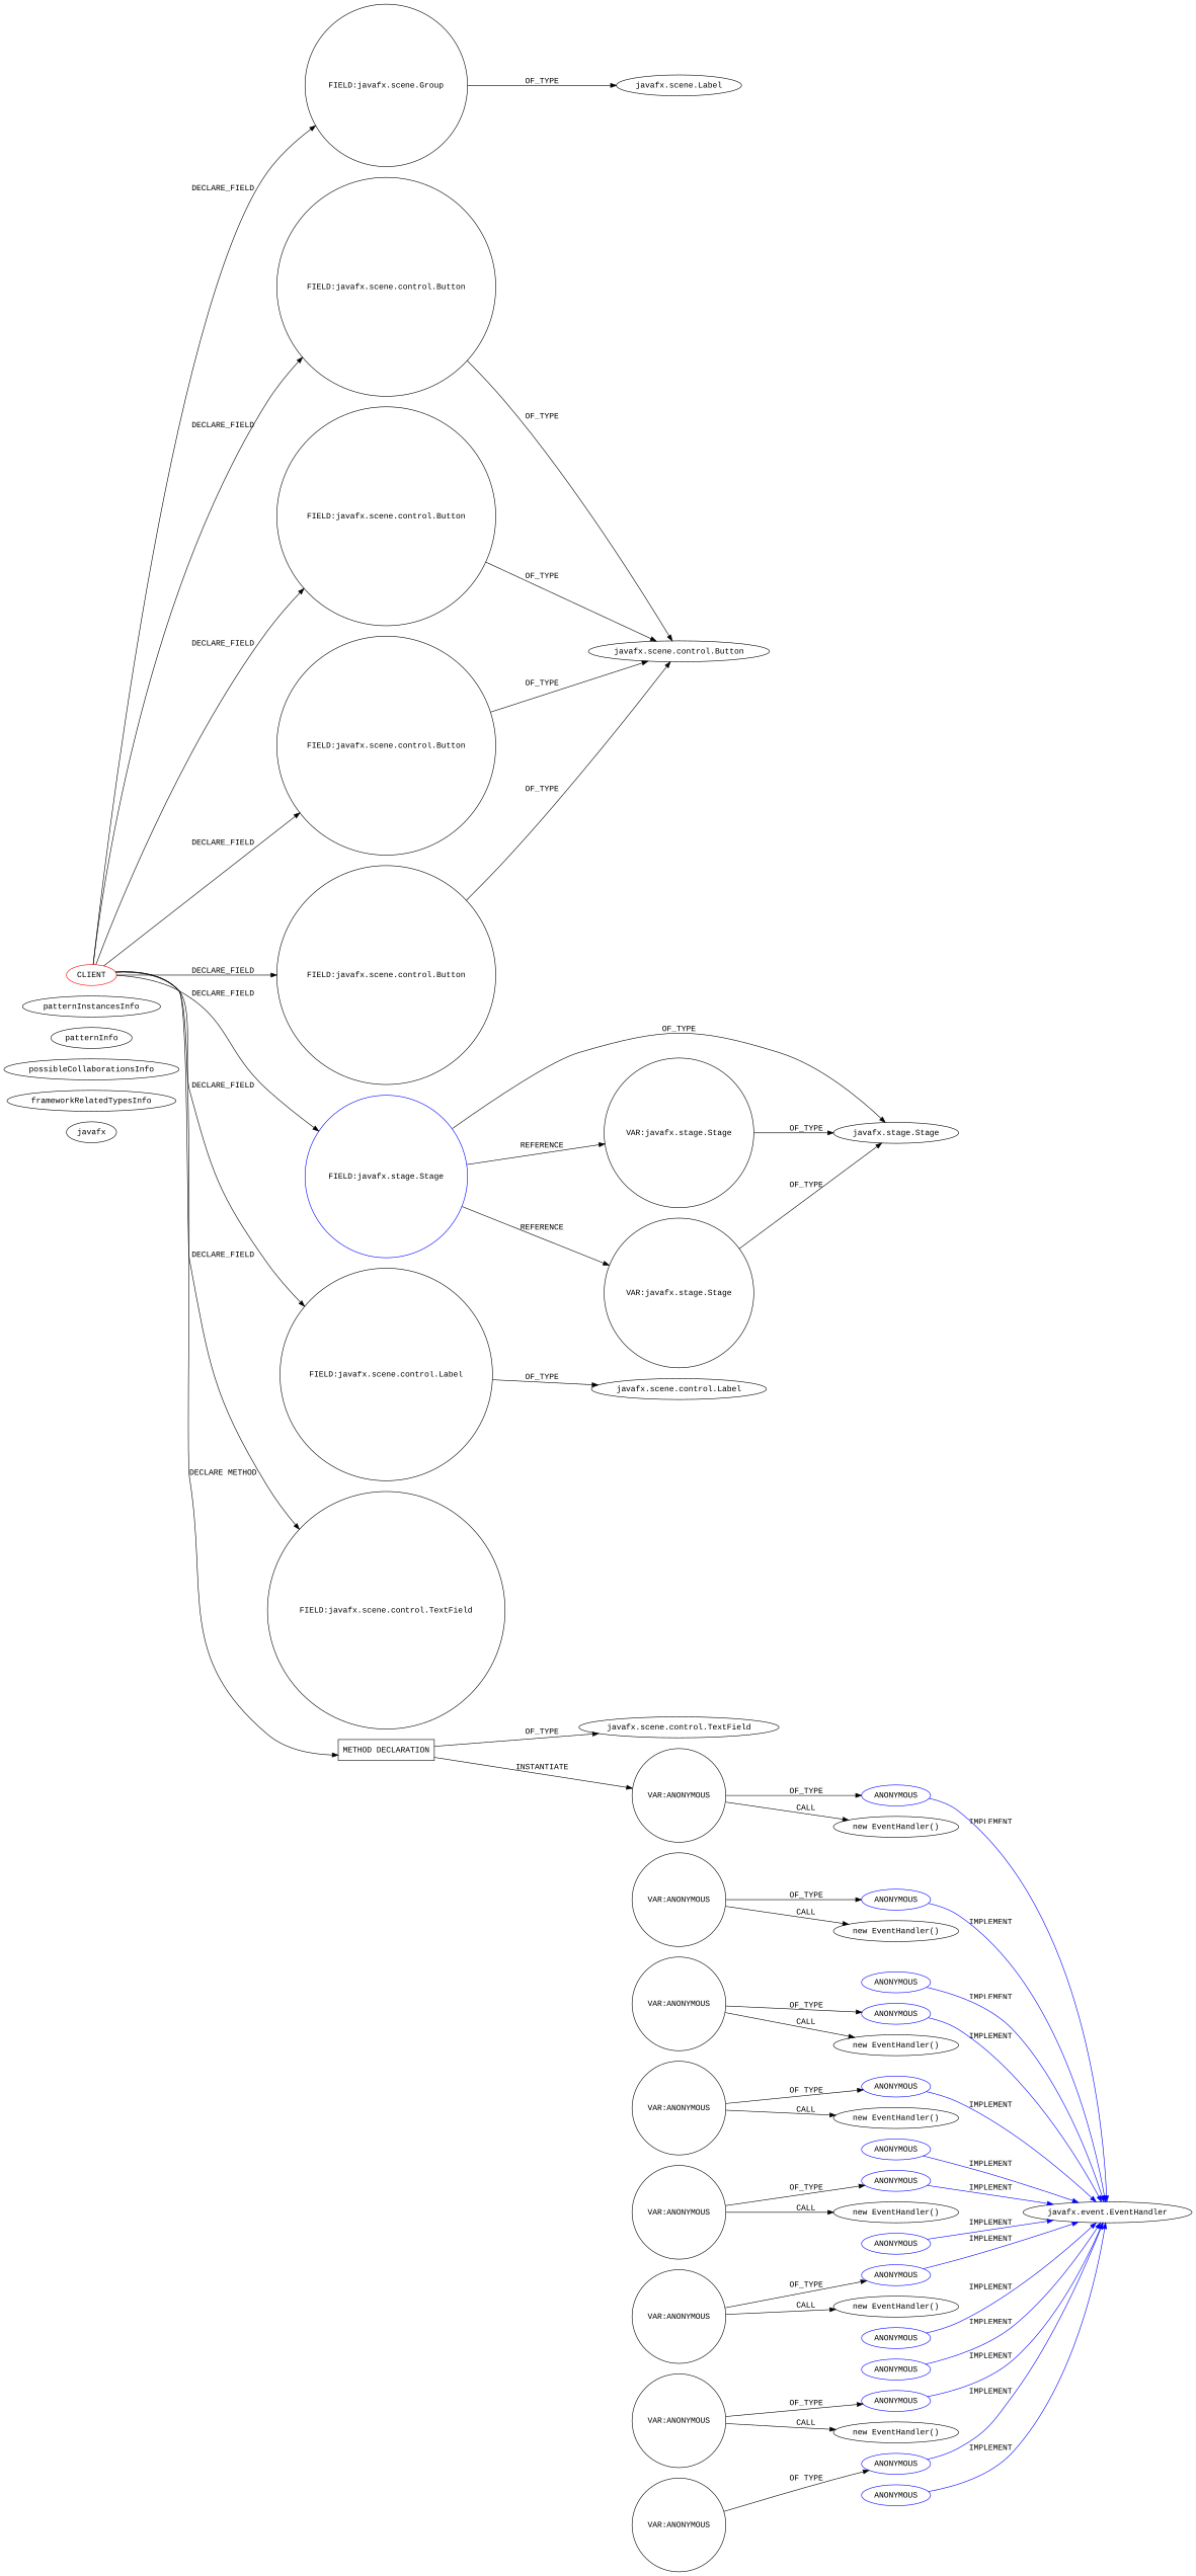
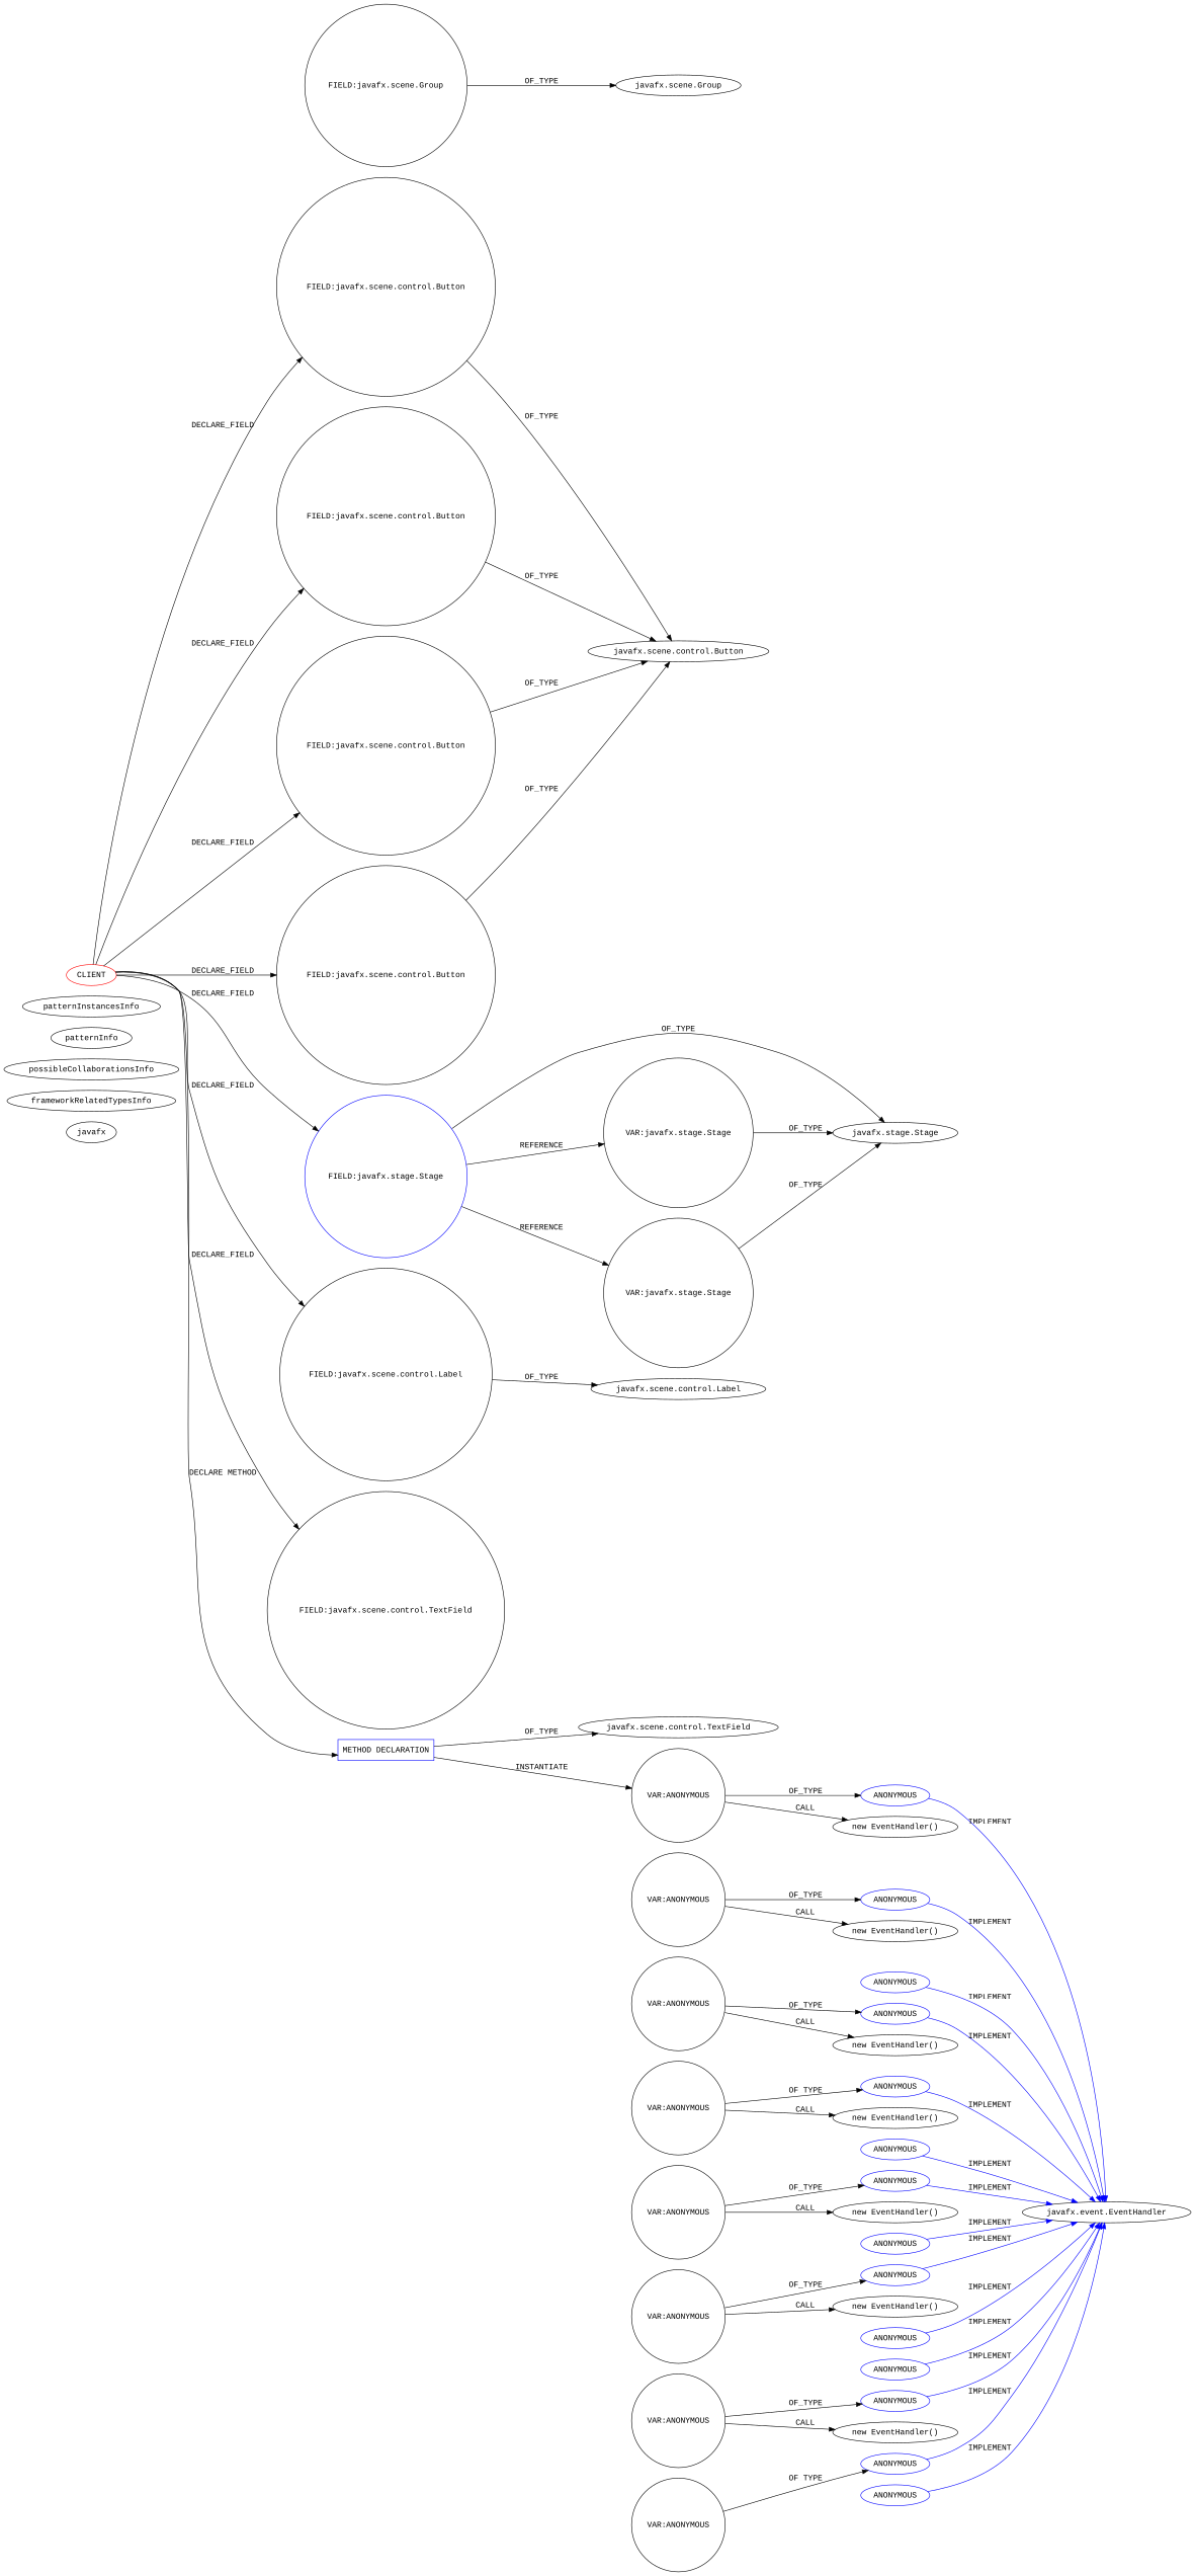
  digraph {
    fontname="Liberation Mono"
    rankdir=LR
    node [fontname="Liberation Mono" isFrameworkType=false vertexType=REFERENCE_ANONYMOUS_DECLARATION]
    edge [fontname="Liberation Mono"]
    n1 [category=pattern graphId=1428 isAnonymous=false label=javafx possibleRelation=false isFrameworkType="" vertexType=""]
    frameworkRelatedTypesInfo [isFrameworkType="" vertexType=""]
    possibleCollaborationsInfo [isFrameworkType="" vertexType=""]
    patternInfo [frequency=2.0 patternRootClient=0 isFrameworkType="" vertexType=""]
    patternInstancesInfo [0="joelburget-miftiwac~/joelburget-miftiwac/miftiwac-master/src/Dynamic_page.java~Dynamic_page~3333" 1="didygo-gce-display~/didygo-gce-display/gce-display-master/src/proto1/DashBoard.java~DashBoard~2407" isFrameworkType="" vertexType=""]
    n6 [label="FIELD:javafx.scene.Group" shape=circle vertexType=FIELD_DECLARATION]
-   n7 [label="javafx.scene.Label" vertexType=FRAMEWORK_CLASS_TYPE]
+   n7 [label="javafx.scene.Group" vertexType=FRAMEWORK_CLASS_TYPE]
    n8 [color=red label=CLIENT vertexType=ROOT_CLIENT_CLASS_DECLARATION]
    n9 [label="FIELD:javafx.scene.control.Button" shape=circle vertexType=FIELD_DECLARATION]
    n10 [label="FIELD:javafx.scene.control.Button" shape=circle vertexType=FIELD_DECLARATION]
    n11 [label="FIELD:javafx.scene.control.Button" shape=circle vertexType=FIELD_DECLARATION]
    n12 [label="FIELD:javafx.scene.control.Button" shape=circle vertexType=FIELD_DECLARATION]
    n13 [color=blue label="FIELD:javafx.stage.Stage" shape=circle vertexType=FIELD_DECLARATION]
    n14 [label="FIELD:javafx.scene.control.Label" shape=circle vertexType=FIELD_DECLARATION]
    n15 [label="FIELD:javafx.scene.control.TextField" shape=circle vertexType=FIELD_DECLARATION]
-   n16 [label=METHOD_DECLARATION shape=box vertexType=CLIENT_METHOD_DECLARATION]
+   n16 [label=METHOD_DECLARATION shape=box vertexType=CLIENT_METHOD_DECLARATION color=blue]
    n17 [label="javafx.scene.control.Button" vertexType=FRAMEWORK_CLASS_TYPE]
    n18 [label="javafx.stage.Stage" vertexType=FRAMEWORK_CLASS_TYPE]
    n19 [label="VAR:javafx.stage.Stage" shape=circle vertexType=VARIABLE_EXPRESION]
    n20 [label="VAR:javafx.stage.Stage" shape=circle vertexType=VARIABLE_EXPRESION]
    n21 [label="javafx.scene.control.Label" vertexType=FRAMEWORK_CLASS_TYPE]
    n22 [label="javafx.scene.control.TextField" vertexType=FRAMEWORK_CLASS_TYPE]
    n23 [label="VAR:ANONYMOUS" shape=circle vertexType=VARIABLE_EXPRESION]
    n24 [color=blue label=ANONYMOUS]
    n25 [label="new EventHandler()" vertexType=CONSTRUCTOR_CALL]
    n26 [label="javafx.event.EventHandler" vertexType=FRAMEWORK_INTERFACE_TYPE]
    n27 [color=blue label=ANONYMOUS]
    n28 [color=blue label=ANONYMOUS]
    n29 [color=blue label=ANONYMOUS]
    n30 [color=blue label=ANONYMOUS]
    n31 [color=blue label=ANONYMOUS]
    n32 [color=blue label=ANONYMOUS]
    n33 [color=blue label=ANONYMOUS]
    n34 [color=blue label=ANONYMOUS]
    n35 [color=blue label=ANONYMOUS]
    n36 [color=blue label=ANONYMOUS]
    n37 [color=blue label=ANONYMOUS]
    n38 [color=blue label=ANONYMOUS]
    n39 [color=blue label=ANONYMOUS]
    n40 [label="VAR:ANONYMOUS" shape=circle vertexType=VARIABLE_EXPRESION]
    n41 [label="new EventHandler()" vertexType=CONSTRUCTOR_CALL]
    n42 [label="VAR:ANONYMOUS" shape=circle vertexType=VARIABLE_EXPRESION]
    n43 [label="new EventHandler()" vertexType=CONSTRUCTOR_CALL]
    n44 [label="VAR:ANONYMOUS" shape=circle vertexType=VARIABLE_EXPRESION]
    n45 [label="new EventHandler()" vertexType=CONSTRUCTOR_CALL]
    n46 [label="VAR:ANONYMOUS" shape=circle vertexType=VARIABLE_EXPRESION]
    n47 [label="new EventHandler()" vertexType=CONSTRUCTOR_CALL]
    n48 [label="VAR:ANONYMOUS" shape=circle vertexType=VARIABLE_EXPRESION]
    n49 [label="new EventHandler()" vertexType=CONSTRUCTOR_CALL]
    n50 [label="VAR:ANONYMOUS" shape=circle vertexType=VARIABLE_EXPRESION]
    n51 [label="new EventHandler()" vertexType=CONSTRUCTOR_CALL]
    n52 [label="VAR:ANONYMOUS" shape=circle vertexType=VARIABLE_EXPRESION]
    n6 -> n7 [label=OF_TYPE]
-   n8 -> n6 [label=DECLARE_FIELD]
    n8 -> n9 [label=DECLARE_FIELD]
    n8 -> n10 [label=DECLARE_FIELD]
    n8 -> n11 [label=DECLARE_FIELD]
    n8 -> n12 [label=DECLARE_FIELD]
    n8 -> n13 [label=DECLARE_FIELD]
    n8 -> n14 [label=DECLARE_FIELD]
    n8 -> n15 [label=DECLARE_FIELD]
    n8 -> n16 [label=DECLARE_METHOD]
    n9 -> n17 [label=OF_TYPE]
    n10 -> n17 [label=OF_TYPE]
    n11 -> n17 [label=OF_TYPE]
    n12 -> n17 [label=OF_TYPE]
    n13 -> n18 [label=OF_TYPE]
    n13 -> n19 [label=REFERENCE]
    n13 -> n20 [label=REFERENCE]
    n14 -> n21 [label=OF_TYPE]
    n16 -> n22 [label=OF_TYPE]
    n16 -> n23 [label=INSTANTIATE]
    n19 -> n18 [label=OF_TYPE]
    n20 -> n18 [label=OF_TYPE]
    n23 -> n24 [label=OF_TYPE]
    n23 -> n25 [label=CALL]
    n24 -> n26 [color=blue label=IMPLEMENT]
    n27 -> n26 [color=blue label=IMPLEMENT]
    n28 -> n26 [color=blue label=IMPLEMENT]
    n29 -> n26 [color=blue label=IMPLEMENT]
    n30 -> n26 [color=blue label=IMPLEMENT]
    n31 -> n26 [color=blue label=IMPLEMENT]
    n32 -> n26 [color=blue label=IMPLEMENT]
    n33 -> n26 [color=blue label=IMPLEMENT]
    n34 -> n26 [color=blue label=IMPLEMENT]
    n35 -> n26 [color=blue label=IMPLEMENT]
    n36 -> n26 [color=blue label=IMPLEMENT]
    n37 -> n26 [color=blue label=IMPLEMENT]
    n38 -> n26 [color=blue label=IMPLEMENT]
    n39 -> n26 [color=blue label=IMPLEMENT]
    n40 -> n37 [label=OF_TYPE]
    n40 -> n41 [label=CALL]
    n42 -> n32 [label=OF_TYPE]
    n42 -> n43 [label=CALL]
    n44 -> n29 [label=OF_TYPE]
    n44 -> n45 [label=CALL]
    n46 -> n27 [label=OF_TYPE]
    n46 -> n47 [label=CALL]
    n48 -> n34 [label=OF_TYPE]
    n48 -> n49 [label=CALL]
    n50 -> n30 [label=OF_TYPE]
    n50 -> n51 [label=CALL]
    n52 -> n38 [label=OF_TYPE]
  }
